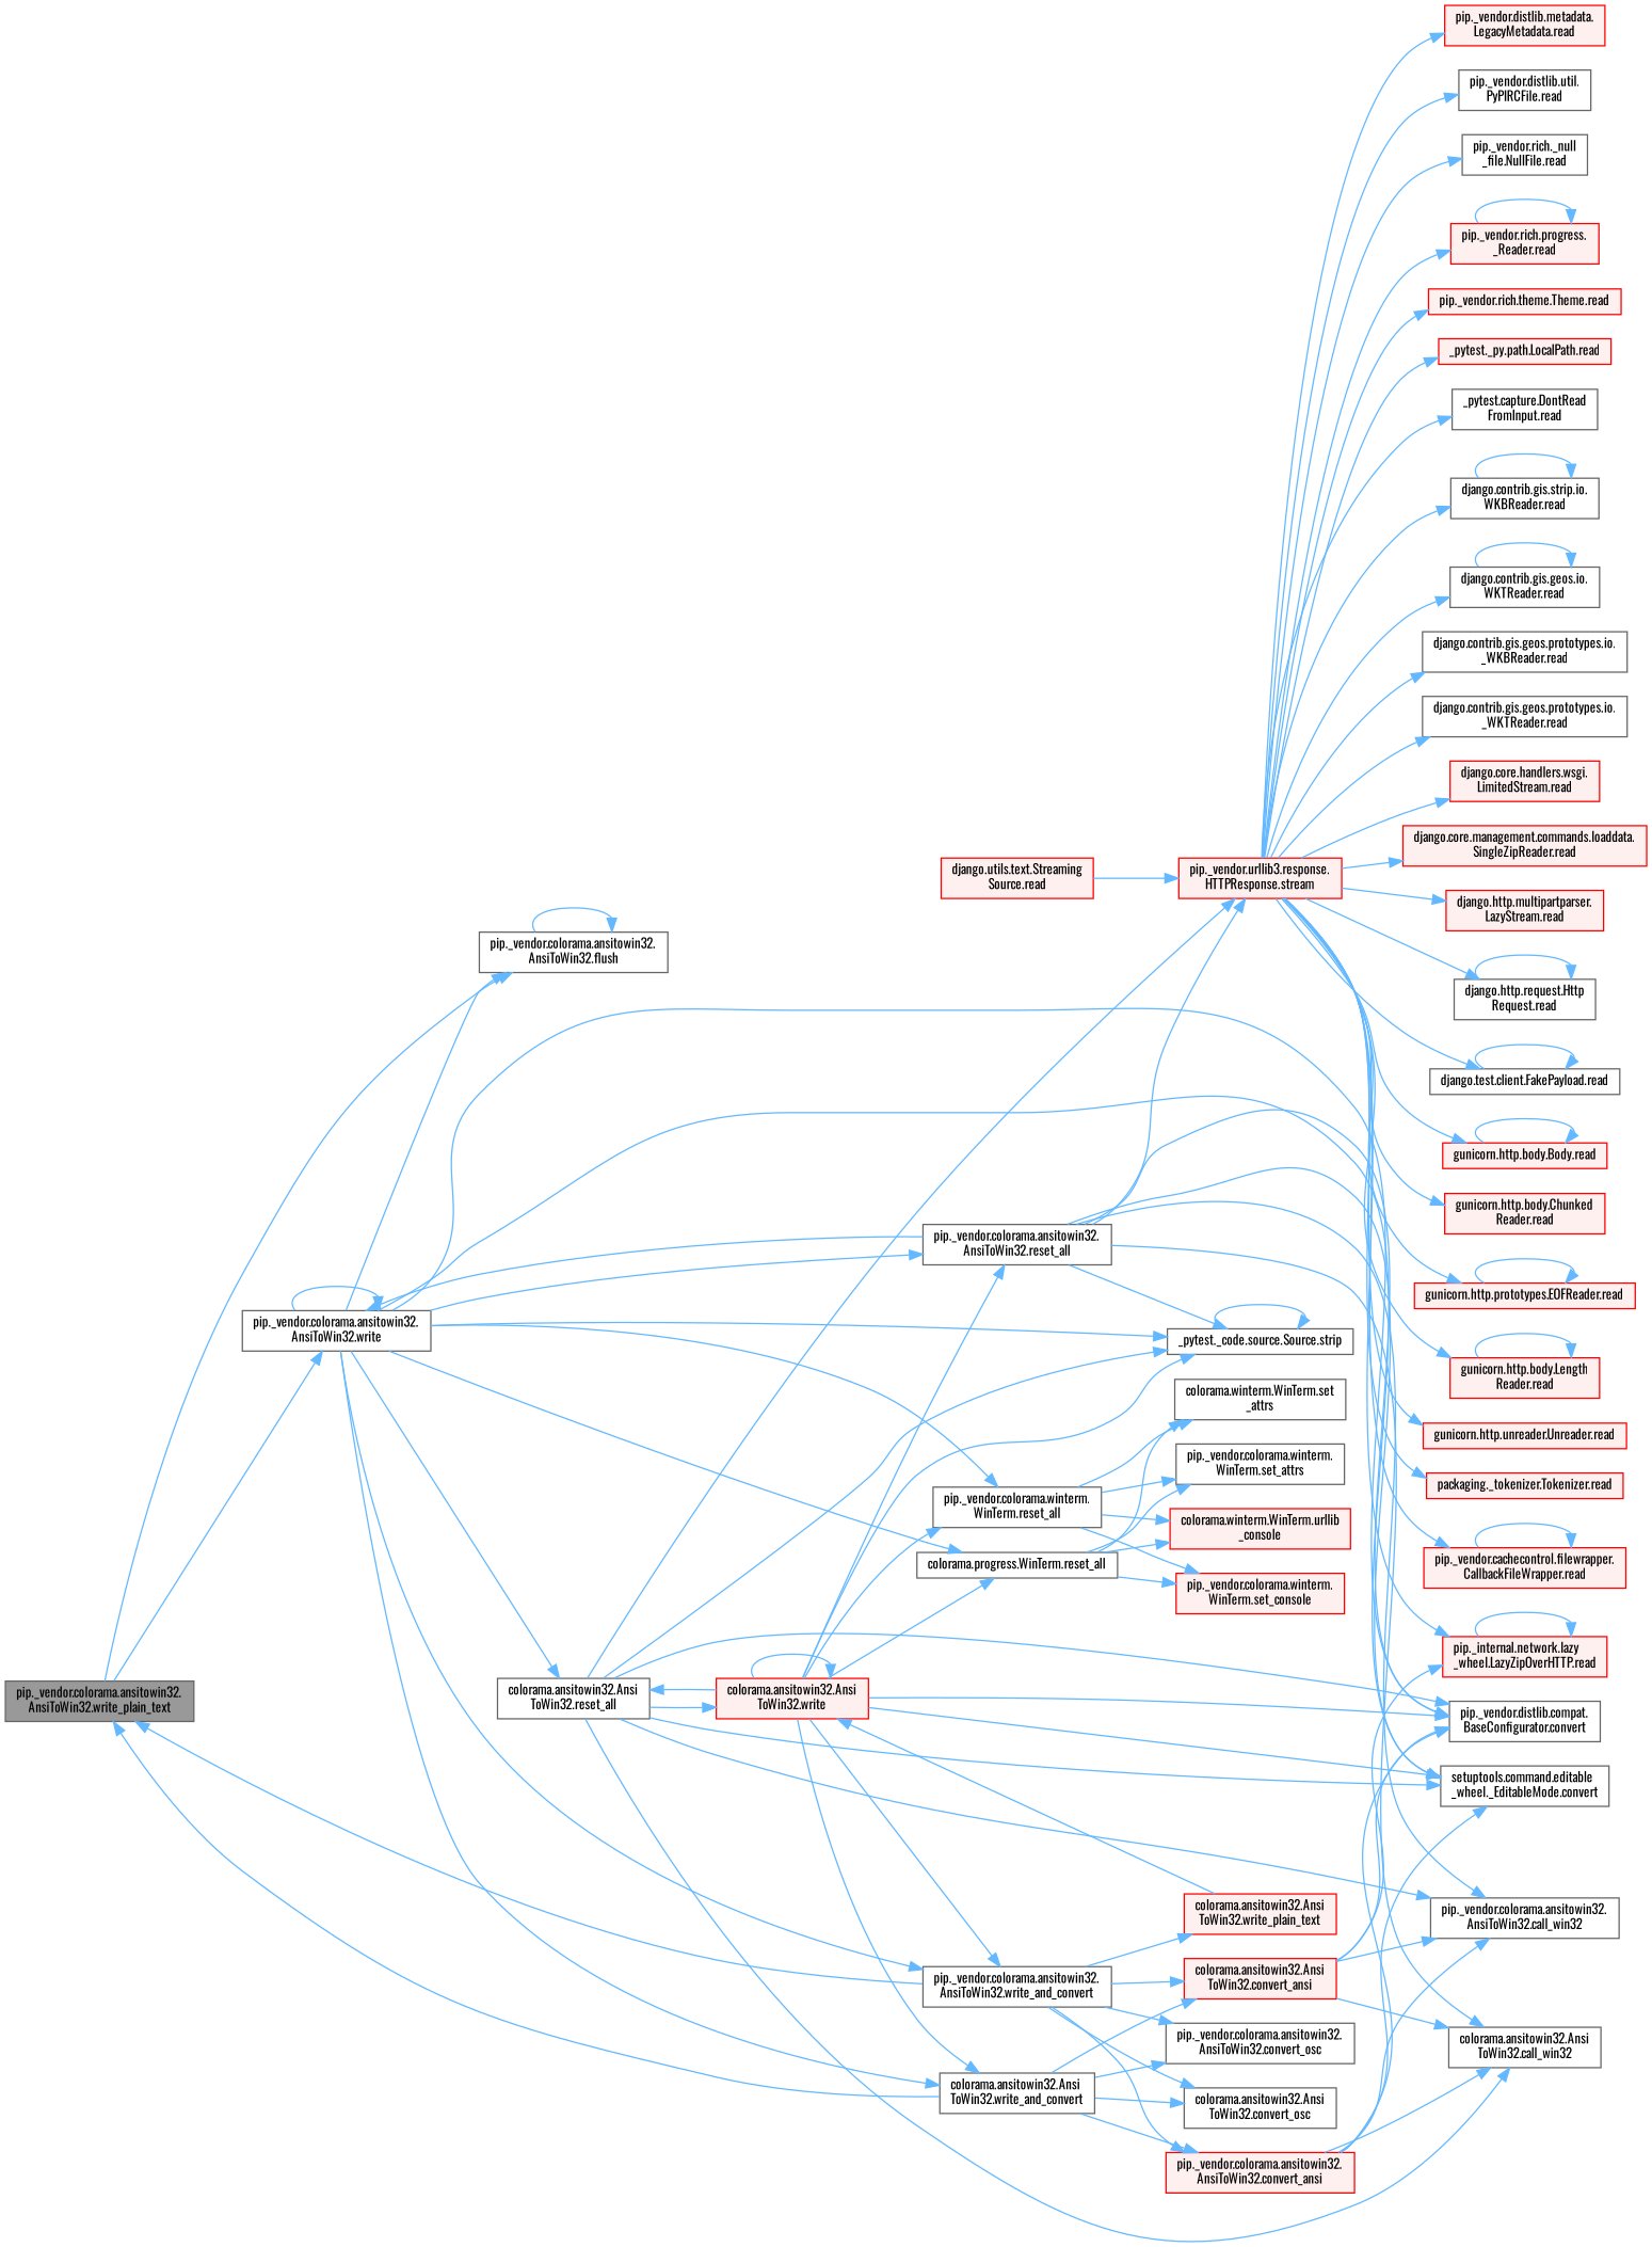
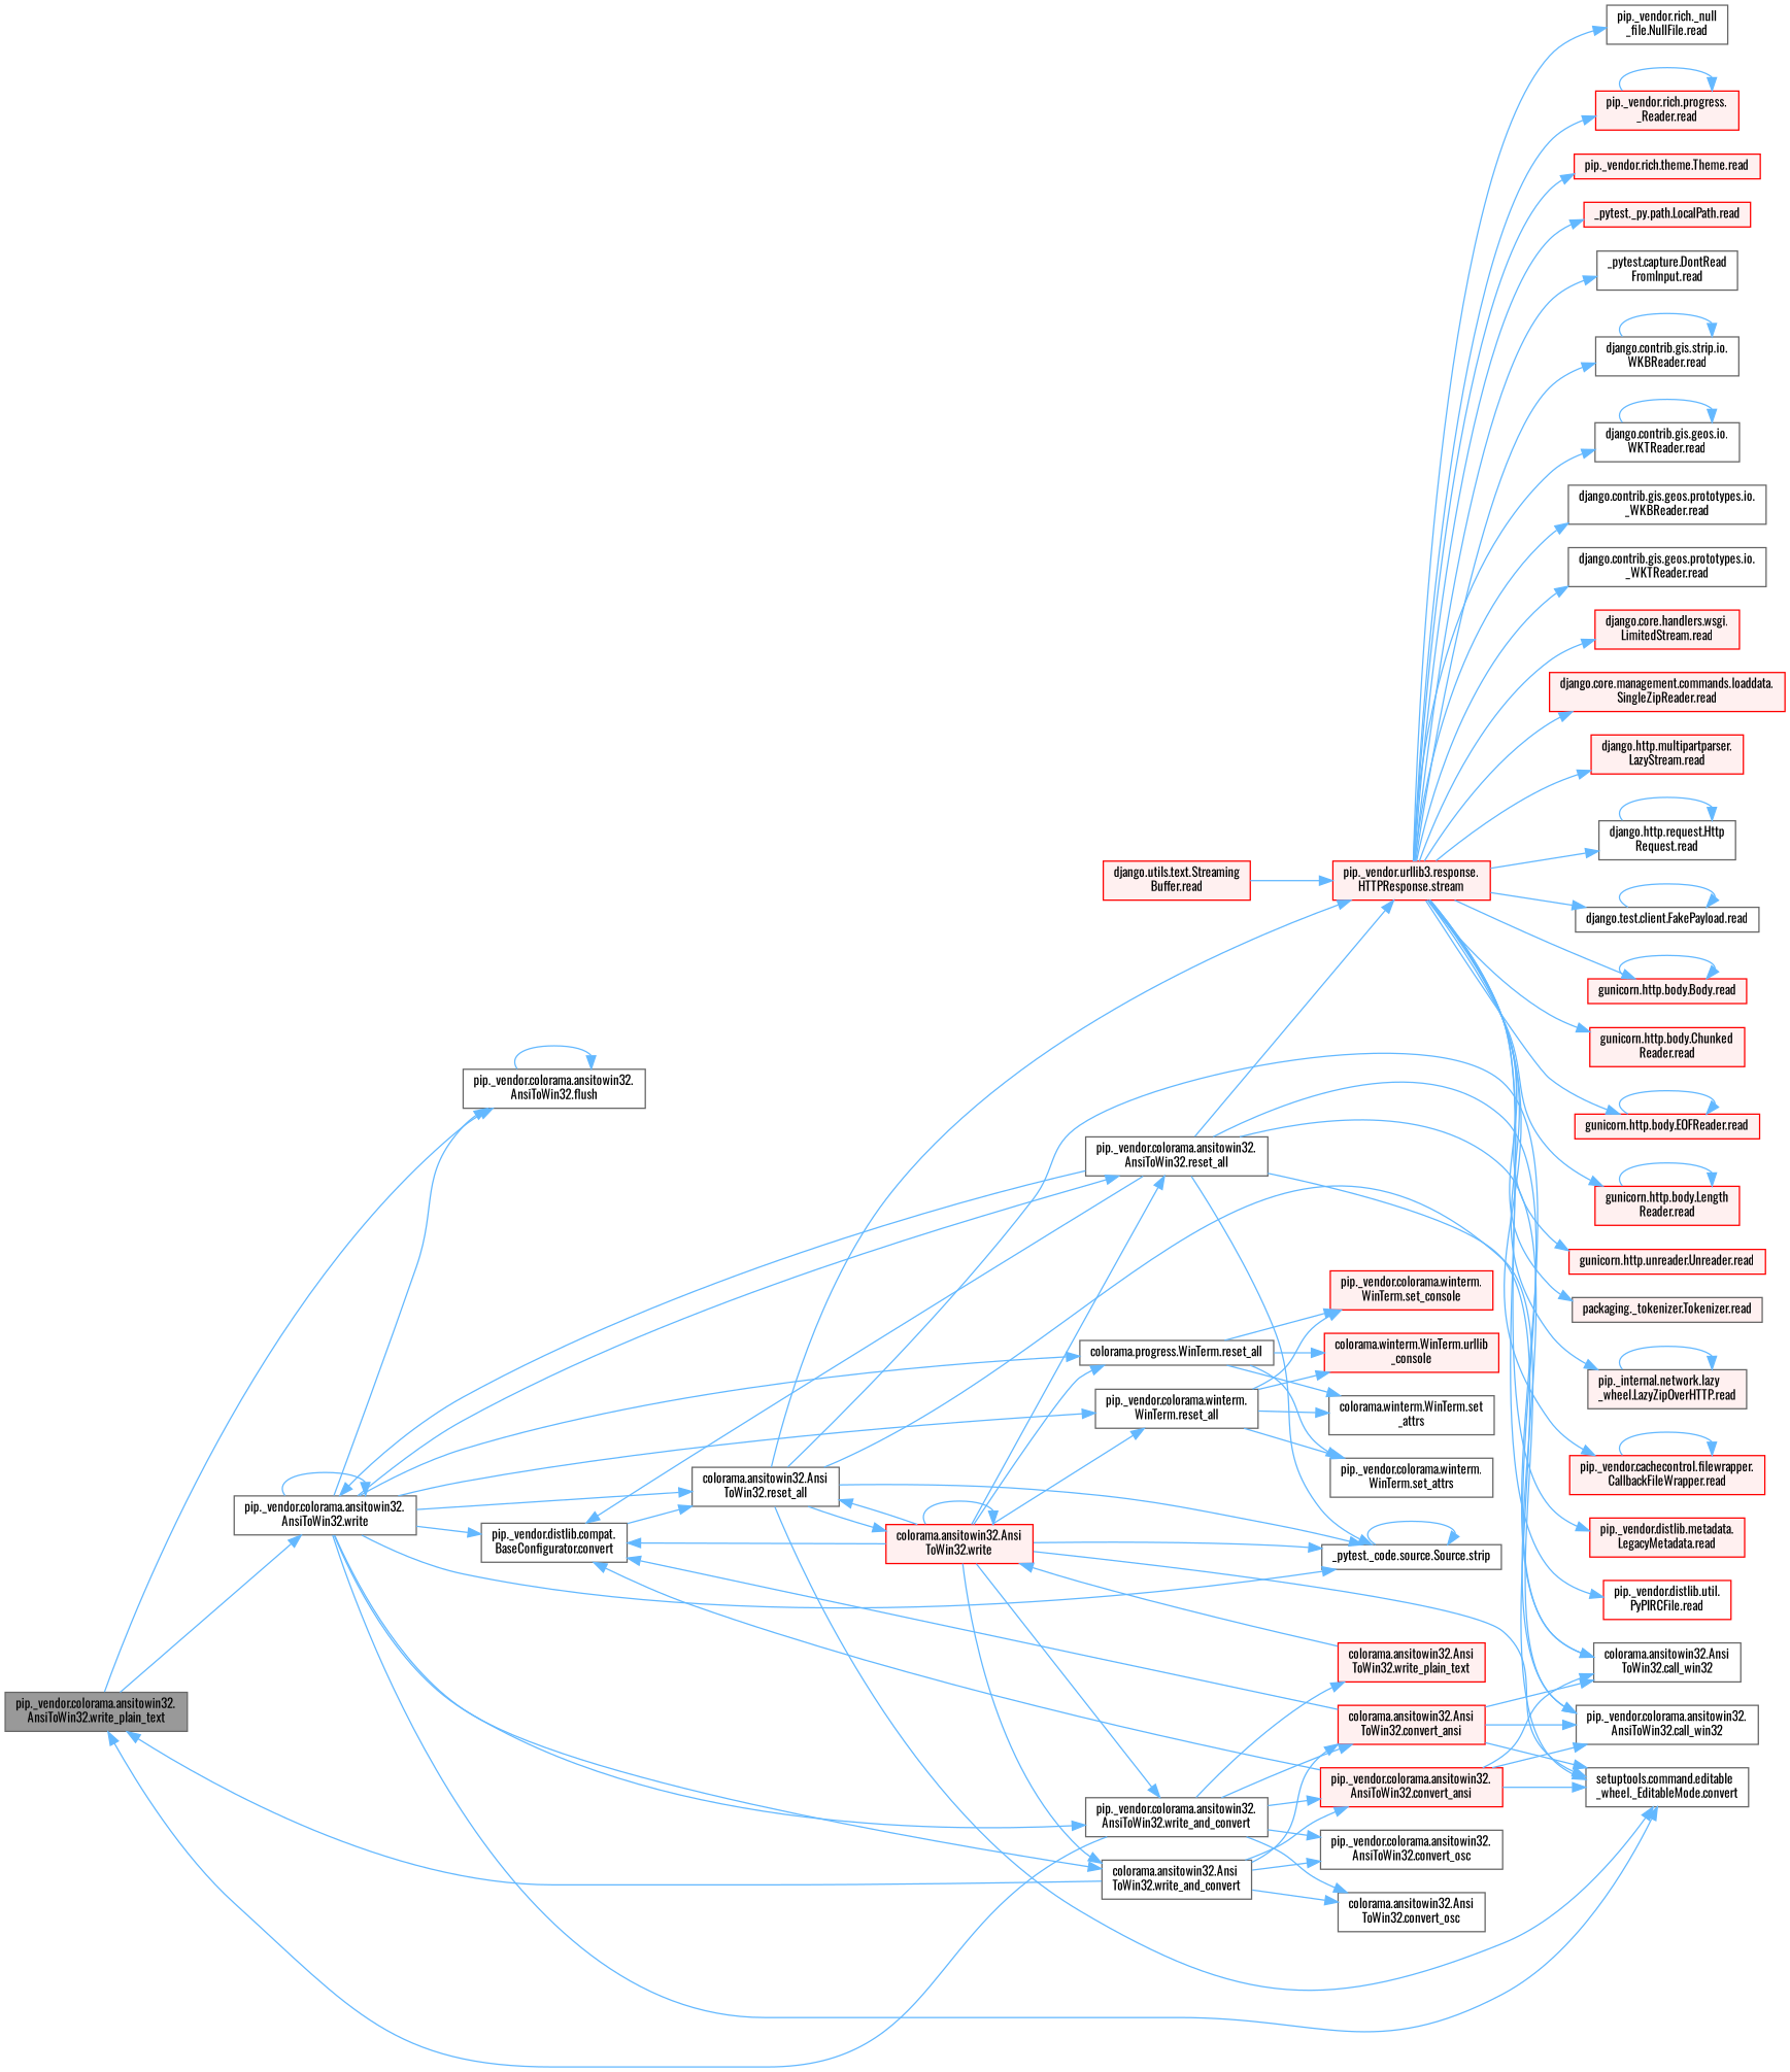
  digraph {
    fontname=Oswald
    rankdir=LR
    node [color=grey40 fillcolor=white fontname=Oswald fontsize=10 shape=box style=filled]
    edge [color=steelblue1 fontname=Oswald fontsize=10 labelfontname=Helvetica labelfontsize=10 style=solid]
    n1 [color=gray40 fillcolor=grey60 fontcolor=black height=0.2 label="pip._vendor.colorama.ansitowin32.\lAnsiToWin32.write_plain_text" width=0.4]
    n2 [height=0.2 label="pip._vendor.colorama.ansitowin32.\lAnsiToWin32.flush" width=0.4]
    n3 [height=0.2 label="pip._vendor.colorama.ansitowin32.\lAnsiToWin32.write" width=0.4]
    n4 [height=0.2 label="pip._vendor.distlib.compat.\lBaseConfigurator.convert" width=0.4]
    n5 [height=0.2 label="setuptools.command.editable\l_wheel._EditableMode.convert" width=0.4]
    n6 [height=0.2 label="colorama.ansitowin32.Ansi\lToWin32.reset_all" width=0.4]
    n7 [height=0.2 label="_pytest._code.source.Source.strip" width=0.4]
    n8 [height=0.2 label="colorama.progress.WinTerm.reset_all" width=0.4]
    n9 [height=0.2 label="pip._vendor.colorama.ansitowin32.\lAnsiToWin32.reset_all" width=0.4]
    n10 [height=0.2 label="pip._vendor.colorama.winterm.\lWinTerm.reset_all" width=0.4]
    n11 [height=0.2 label="colorama.ansitowin32.Ansi\lToWin32.write_and_convert" width=0.4]
    n12 [height=0.2 label="pip._vendor.colorama.ansitowin32.\lAnsiToWin32.write_and_convert" width=0.4]
    n13 [height=0.2 label="colorama.ansitowin32.Ansi\lToWin32.call_win32" width=0.4]
    n14 [height=0.2 label="pip._vendor.colorama.ansitowin32.\lAnsiToWin32.call_win32" width=0.4]
    n15 [color=red fillcolor="#FFF0F0" height=0.2 label="pip._vendor.urllib3.response.\lHTTPResponse.stream" width=0.4]
    n16 [color=red fillcolor="#FFF0F0" height=0.2 label="colorama.ansitowin32.Ansi\lToWin32.write" width=0.4]
    n17 [height=0.2 label="colorama.winterm.WinTerm.set\l_attrs" width=0.4]
    n18 [height=0.2 label="pip._vendor.colorama.winterm.\lWinTerm.set_attrs" width=0.4]
    n19 [color=red fillcolor="#FFF0F0" height=0.2 label="colorama.winterm.WinTerm.urllib\l_console" width=0.4]
    n20 [color=red fillcolor="#FFF0F0" height=0.2 label="pip._vendor.colorama.winterm.\lWinTerm.set_console" width=0.4]
    n21 [color=red fillcolor="#FFF0F0" height=0.2 label="colorama.ansitowin32.Ansi\lToWin32.convert_ansi" width=0.4]
    n22 [color=red fillcolor="#FFF0F0" height=0.2 label="pip._vendor.colorama.ansitowin32.\lAnsiToWin32.convert_ansi" width=0.4]
    n23 [height=0.2 label="colorama.ansitowin32.Ansi\lToWin32.convert_osc" width=0.4]
    n24 [height=0.2 label="pip._vendor.colorama.ansitowin32.\lAnsiToWin32.convert_osc" width=0.4]
    n25 [color=red fillcolor="#FFF0F0" height=0.2 label="colorama.ansitowin32.Ansi\lToWin32.write_plain_text" width=0.4]
    n26 [color=red fillcolor="#FFF0F0" height=0.2 label="_pytest._py.path.LocalPath.read" width=0.4]
    n27 [height=0.2 label="_pytest.capture.DontRead\lFromInput.read" width=0.4]
    n28 [height=0.2 label="django.contrib.gis.strip.io.\lWKBReader.read" width=0.4]
    n29 [height=0.2 label="django.contrib.gis.geos.io.\lWKTReader.read" width=0.4]
    n30 [height=0.2 label="django.contrib.gis.geos.prototypes.io.\l_WKBReader.read" width=0.4]
    n31 [height=0.2 label="django.contrib.gis.geos.prototypes.io.\l_WKTReader.read" width=0.4]
    n32 [color=red fillcolor="#FFF0F0" height=0.2 label="django.core.handlers.wsgi.\lLimitedStream.read" width=0.4]
    n33 [color=red fillcolor="#FFF0F0" height=0.2 label="django.core.management.commands.loaddata.\lSingleZipReader.read" width=0.4]
    n34 [color=red fillcolor="#FFF0F0" height=0.2 label="django.http.multipartparser.\lLazyStream.read" width=0.4]
    n35 [height=0.2 label="django.http.request.Http\lRequest.read" width=0.4]
    n36 [height=0.2 label="django.test.client.FakePayload.read" width=0.4]
    n37 [color=red fillcolor="#FFF0F0" height=0.2 label="gunicorn.http.body.Body.read" width=0.4]
    n38 [color=red fillcolor="#FFF0F0" height=0.2 label="gunicorn.http.body.Chunked\lReader.read" width=0.4]
-   n39 [color=red fillcolor="#FFF0F0" height=0.2 label="gunicorn.http.prototypes.EOFReader.read" width=0.4]
+   n39 [color=red fillcolor="#FFF0F0" height=0.2 label="gunicorn.http.body.EOFReader.read" width=0.4]
    n40 [color=red fillcolor="#FFF0F0" height=0.2 label="gunicorn.http.body.Length\lReader.read" width=0.4]
    n41 [color=red fillcolor="#FFF0F0" height=0.2 label="gunicorn.http.unreader.Unreader.read" width=0.4]
-   n42 [color=red fillcolor="#FFF0F0" height=0.2 label="packaging._tokenizer.Tokenizer.read" width=0.4]
-   n43 [color=red fillcolor="#FFF0F0" height=0.2 label="pip._internal.network.lazy\l_wheel.LazyZipOverHTTP.read" width=0.4]
+   n42 [fillcolor="#FFF0F0" height=0.2 label="packaging._tokenizer.Tokenizer.read" width=0.4]
+   n43 [fillcolor="#FFF0F0" height=0.2 label="pip._internal.network.lazy\l_wheel.LazyZipOverHTTP.read" width=0.4]
    n44 [color=red fillcolor="#FFF0F0" height=0.2 label="pip._vendor.cachecontrol.filewrapper.\lCallbackFileWrapper.read" width=0.4]
    n45 [color=red fillcolor="#FFF0F0" height=0.2 label="pip._vendor.distlib.metadata.\lLegacyMetadata.read" width=0.4]
-   n46 [height=0.2 label="pip._vendor.distlib.util.\lPyPIRCFile.read" width=0.4]
+   n46 [color=red height=0.2 label="pip._vendor.distlib.util.\lPyPIRCFile.read" width=0.4]
    n47 [height=0.2 label="pip._vendor.rich._null\l_file.NullFile.read" width=0.4]
    n48 [color=red fillcolor="#FFF0F0" height=0.2 label="pip._vendor.rich.progress.\l_Reader.read" width=0.4]
    n49 [color=red fillcolor="#FFF0F0" height=0.2 label="pip._vendor.rich.theme.Theme.read" width=0.4]
-   n50 [color=red fillcolor="#FFF0F0" height=0.2 label="django.utils.text.Streaming\lSource.read" width=0.4]
+   n50 [color=red fillcolor="#FFF0F0" height=0.2 label="django.utils.text.Streaming\lBuffer.read" width=0.4]
    n1 -> n2
    n1 -> n3
    n2 -> n2
    n3 -> n2
    n3 -> n3
    n3 -> n4
    n3 -> n5
    n3 -> n6
    n3 -> n7
    n3 -> n8
    n3 -> n9
    n3 -> n10
    n3 -> n11
    n3 -> n12
-   n6 -> n4
+   n4 -> n6
    n6 -> n5
    n6 -> n7
    n6 -> n13
    n6 -> n14
    n6 -> n15
    n6 -> n16
    n7 -> n7
    n8 -> n17
    n8 -> n18
    n8 -> n19
    n8 -> n20
    n9 -> n3
    n9 -> n4
    n9 -> n5
    n9 -> n7
    n9 -> n13
    n9 -> n14
    n9 -> n15
    n10 -> n17
    n10 -> n18
    n10 -> n19
    n10 -> n20
    n11 -> n1
    n11 -> n21
    n11 -> n22
    n11 -> n23
    n11 -> n24
    n12 -> n1
    n12 -> n21
    n12 -> n22
    n12 -> n23
    n12 -> n24
    n12 -> n25
    n15 -> n26
    n15 -> n27
    n15 -> n28
    n15 -> n29
    n15 -> n30
    n15 -> n31
    n15 -> n32
    n15 -> n33
    n15 -> n34
    n15 -> n35
    n15 -> n36
    n15 -> n37
    n15 -> n38
    n15 -> n39
    n15 -> n40
    n15 -> n41
    n15 -> n42
    n15 -> n43
    n15 -> n44
    n15 -> n45
    n15 -> n46
    n15 -> n47
    n15 -> n48
    n15 -> n49
    n16 -> n4
    n16 -> n5
    n16 -> n6
    n16 -> n7
    n16 -> n8
    n16 -> n9
    n16 -> n10
    n16 -> n11
    n16 -> n12
    n16 -> n16
    n21 -> n4
-   n21 -> n43
+   n21 -> n5
    n21 -> n13
    n21 -> n14
    n22 -> n4
    n22 -> n5
    n22 -> n13
    n22 -> n14
    n25 -> n16
    n28 -> n28
    n29 -> n29
    n35 -> n35
    n36 -> n36
    n37 -> n37
    n39 -> n39
    n40 -> n40
    n43 -> n43
    n44 -> n44
    n48 -> n48
    n50 -> n15
  }
